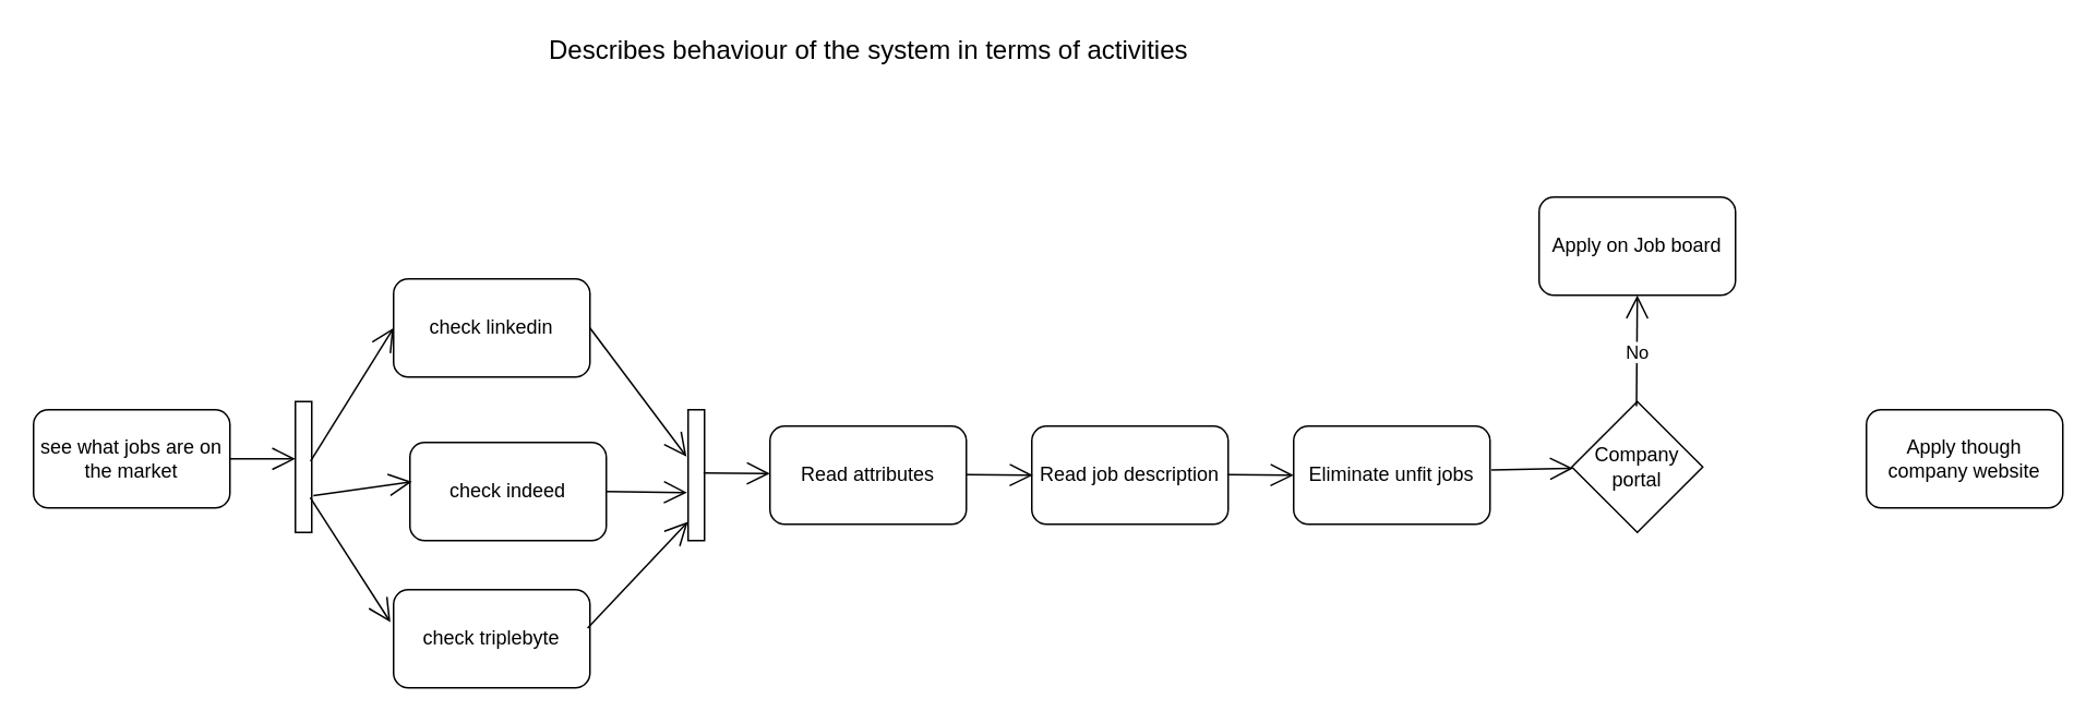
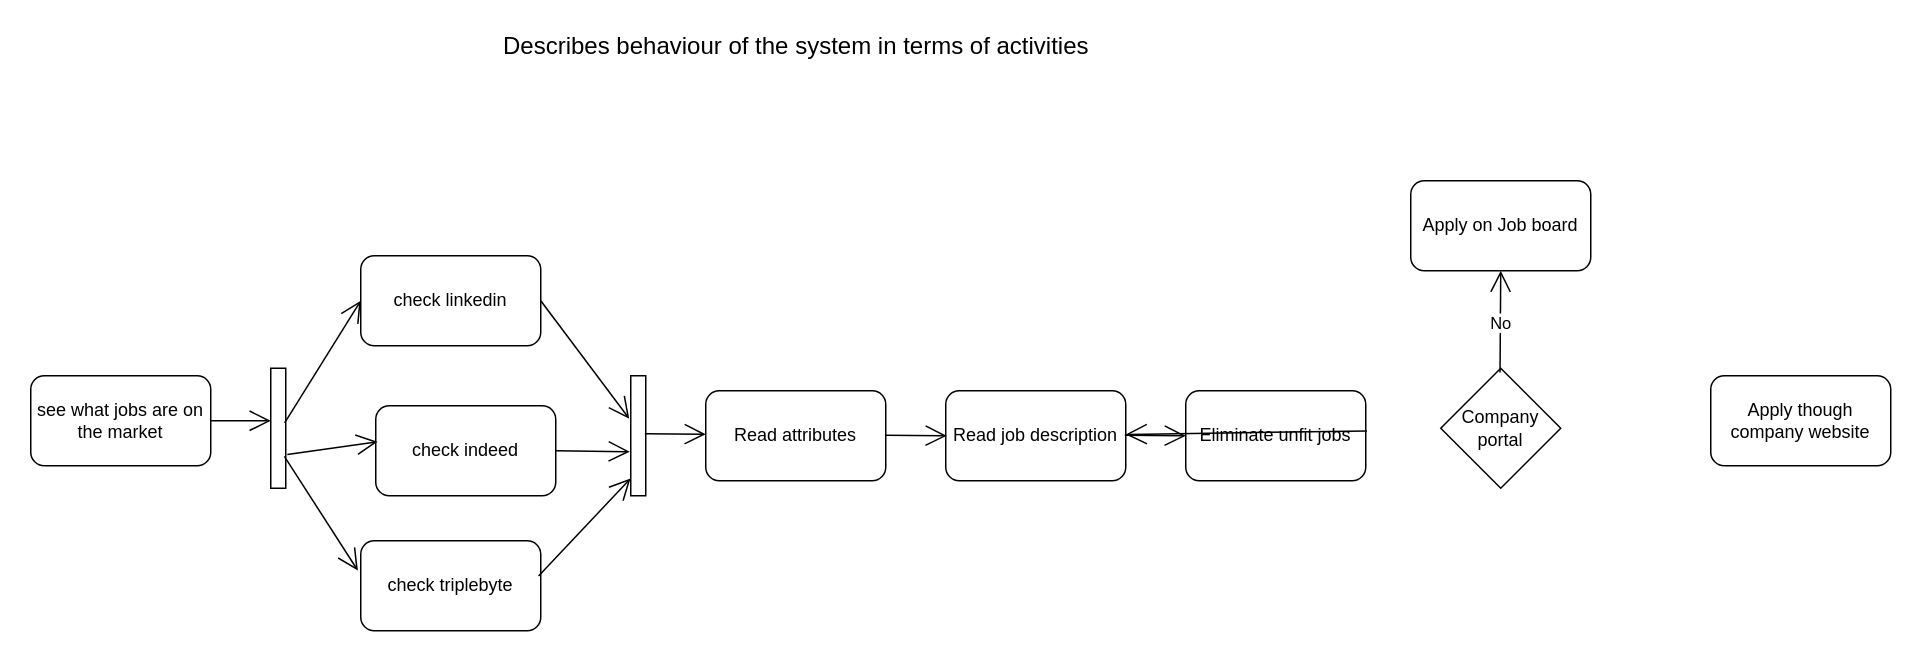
  <mxCell id="0" />
  <mxCell id="1" parent="0" />
  <mxCell id="2" value="see what jobs are on the market" style="rounded=1;whiteSpace=wrap;html=1;" parent="1" vertex="1"><mxGeometry x="20" y="250" width="120" height="60" as="geometry" /></mxCell>
  <mxCell id="3" value="check linkedin" style="rounded=1;whiteSpace=wrap;html=1;" parent="1" vertex="1"><mxGeometry x="240" y="170" width="120" height="60" as="geometry" /></mxCell>
  <mxCell id="4" value="check indeed" style="rounded=1;whiteSpace=wrap;html=1;" parent="1" vertex="1"><mxGeometry x="250" y="270" width="120" height="60" as="geometry" /></mxCell>
  <mxCell id="5" value="" style="html=1;points=[];perimeter=orthogonalPerimeter;" parent="1" vertex="1"><mxGeometry x="180" y="245" width="10" height="80" as="geometry" /></mxCell>
  <mxCell id="6" value="Eliminate unfit jobs" style="rounded=1;whiteSpace=wrap;html=1;" parent="1" vertex="1"><mxGeometry x="790" y="260" width="120" height="60" as="geometry" /></mxCell>
  <mxCell id="7" value="" style="endArrow=open;endFill=1;endSize=12;html=1;rounded=0;exitX=1;exitY=0.5;exitDx=0;exitDy=0;entryX=-0.1;entryY=0.358;entryDx=0;entryDy=0;entryPerimeter=0;" parent="1" source="3" target="11" edge="1"><mxGeometry width="160" relative="1" as="geometry"><mxPoint x="250" y="269.69" as="sourcePoint" /><mxPoint x="440" y="240" as="targetPoint" /></mxGeometry></mxCell>
  <mxCell id="8" value="" style="endArrow=open;endFill=1;endSize=12;html=1;rounded=0;exitX=1;exitY=0.5;exitDx=0;exitDy=0;entryX=-0.067;entryY=0.633;entryDx=0;entryDy=0;entryPerimeter=0;" parent="1" source="4" target="11" edge="1"><mxGeometry width="160" relative="1" as="geometry"><mxPoint x="250" y="269.69" as="sourcePoint" /><mxPoint x="420" y="330" as="targetPoint" /></mxGeometry></mxCell>
  <mxCell id="9" value="" style="endArrow=open;endFill=1;endSize=12;html=1;rounded=0;entryX=0;entryY=0.5;entryDx=0;entryDy=0;exitX=0.927;exitY=0.455;exitDx=0;exitDy=0;exitPerimeter=0;" parent="1" source="5" target="3" edge="1"><mxGeometry width="160" relative="1" as="geometry"><mxPoint x="220" y="279.69" as="sourcePoint" /><mxPoint x="380" y="279.69" as="targetPoint" /></mxGeometry></mxCell>
  <mxCell id="10" value="" style="endArrow=open;endFill=1;endSize=12;html=1;rounded=0;entryX=0.01;entryY=0.4;entryDx=0;entryDy=0;entryPerimeter=0;exitX=1.104;exitY=0.718;exitDx=0;exitDy=0;exitPerimeter=0;" parent="1" source="5" target="4" edge="1"><mxGeometry width="160" relative="1" as="geometry"><mxPoint x="230" y="289.69" as="sourcePoint" /><mxPoint x="257.48" y="254.6" as="targetPoint" /></mxGeometry></mxCell>
  <mxCell id="11" value="" style="html=1;points=[];perimeter=orthogonalPerimeter;" parent="1" vertex="1"><mxGeometry x="420" y="250" width="10" height="80" as="geometry" /></mxCell>
  <mxCell id="12" value="" style="endArrow=open;endFill=1;endSize=12;html=1;rounded=0;exitX=0.938;exitY=0.483;exitDx=0;exitDy=0;exitPerimeter=0;" parent="1" source="11" edge="1"><mxGeometry width="160" relative="1" as="geometry"><mxPoint x="350" y="340" as="sourcePoint" /><mxPoint x="470" y="289" as="targetPoint" /></mxGeometry></mxCell>
  <mxCell id="13" value="" style="endArrow=open;endFill=1;endSize=12;html=1;rounded=0;entryX=0;entryY=0.438;entryDx=0;entryDy=0;entryPerimeter=0;" parent="1" source="2" target="5" edge="1"><mxGeometry width="160" relative="1" as="geometry"><mxPoint x="169.92" y="276.72" as="sourcePoint" /><mxPoint x="220.08" y="303.28" as="targetPoint" /></mxGeometry></mxCell>
  <mxCell id="14" value="Apply though company website" style="rounded=1;whiteSpace=wrap;html=1;" parent="1" vertex="1"><mxGeometry x="1140" y="250" width="120" height="60" as="geometry" /></mxCell>
  <mxCell id="15" value="Company portal" style="rhombus;whiteSpace=wrap;html=1;" parent="1" vertex="1"><mxGeometry x="960" y="245" width="80" height="80" as="geometry" /></mxCell>
- <mxCell id="16" value="" style="endArrow=open;endFill=1;endSize=12;html=1;rounded=0;exitX=1.007;exitY=0.446;exitDx=0;exitDy=0;exitPerimeter=0;" parent="1" source="6" target="15" edge="1"><mxGeometry width="160" relative="1" as="geometry"><mxPoint x="850" y="240" as="sourcePoint" /><mxPoint x="1010" y="240" as="targetPoint" /></mxGeometry></mxCell>
+ <mxCell id="16" value="" style="endArrow=open;endFill=1;endSize=12;html=1;rounded=0;exitX=1.007;exitY=0.446;exitDx=0;exitDy=0;exitPerimeter=0;" parent="1" source="6" target="25" edge="1"><mxGeometry width="160" relative="1" as="geometry"><mxPoint x="850" y="240" as="sourcePoint" /><mxPoint x="1010" y="240" as="targetPoint" /></mxGeometry></mxCell>
  <mxCell id="17" value="Apply on Job board" style="rounded=1;whiteSpace=wrap;html=1;" parent="1" vertex="1"><mxGeometry x="940" y="120" width="120" height="60" as="geometry" /></mxCell>
  <mxCell id="18" value="" style="endArrow=open;endFill=1;endSize=12;html=1;rounded=0;entryX=0.5;entryY=1;entryDx=0;entryDy=0;exitX=0.494;exitY=0.035;exitDx=0;exitDy=0;exitPerimeter=0;" parent="1" source="15" edge="1"><mxGeometry width="160" relative="1" as="geometry"><mxPoint x="1000" y="240" as="sourcePoint" /><mxPoint x="1000" y="180" as="targetPoint" /></mxGeometry></mxCell>
  <mxCell id="19" value="No" style="edgeLabel;html=1;align=center;verticalAlign=middle;resizable=0;points=[];" parent="18" vertex="1" connectable="0"><mxGeometry x="-0.021" relative="1" as="geometry"><mxPoint as="offset" /></mxGeometry></mxCell>
  <mxCell id="20" value="check triplebyte" style="rounded=1;whiteSpace=wrap;html=1;" parent="1" vertex="1"><mxGeometry x="240" y="360" width="120" height="60" as="geometry" /></mxCell>
  <mxCell id="21" value="" style="endArrow=open;endFill=1;endSize=12;html=1;rounded=0;exitX=0.908;exitY=0.734;exitDx=0;exitDy=0;exitPerimeter=0;entryX=-0.016;entryY=0.331;entryDx=0;entryDy=0;entryPerimeter=0;" parent="1" source="5" target="20" edge="1"><mxGeometry width="160" relative="1" as="geometry"><mxPoint x="189.84" y="390" as="sourcePoint" /><mxPoint x="210" y="412" as="targetPoint" /></mxGeometry></mxCell>
  <mxCell id="22" value="" style="endArrow=open;endFill=1;endSize=12;html=1;rounded=0;entryX=-0.015;entryY=0.857;entryDx=0;entryDy=0;entryPerimeter=0;exitX=0.988;exitY=0.391;exitDx=0;exitDy=0;exitPerimeter=0;" parent="1" source="20" target="11" edge="1"><mxGeometry width="160" relative="1" as="geometry"><mxPoint x="390" y="410" as="sourcePoint" /><mxPoint x="410" y="330" as="targetPoint" /></mxGeometry></mxCell>
  <mxCell id="23" value="Describes behaviour of the system in terms of activities" style="text;html=1;resizable=0;autosize=1;align=center;verticalAlign=middle;points=[];fillColor=none;strokeColor=none;rounded=0;fontSize=16;" parent="1" vertex="1"><mxGeometry x="325" y="20" width="410" height="20" as="geometry" /></mxCell>
  <mxCell id="24" value="Read attributes" style="rounded=1;whiteSpace=wrap;html=1;hachureGap=4;" vertex="1" parent="1"><mxGeometry x="470" y="260" width="120" height="60" as="geometry" /></mxCell>
  <mxCell id="25" value="Read job description" style="rounded=1;whiteSpace=wrap;html=1;hachureGap=4;" vertex="1" parent="1"><mxGeometry x="630" y="260" width="120" height="60" as="geometry" /></mxCell>
  <mxCell id="26" value="" style="endArrow=open;endFill=1;endSize=12;html=1;rounded=0;exitX=0.938;exitY=0.483;exitDx=0;exitDy=0;exitPerimeter=0;" edge="1" parent="1"><mxGeometry width="160" relative="1" as="geometry"><mxPoint x="590" y="289.71" as="sourcePoint" /><mxPoint x="630.62" y="290.07" as="targetPoint" /></mxGeometry></mxCell>
  <mxCell id="27" value="" style="endArrow=open;endFill=1;endSize=12;html=1;rounded=0;exitX=0.938;exitY=0.483;exitDx=0;exitDy=0;exitPerimeter=0;" edge="1" parent="1"><mxGeometry width="160" relative="1" as="geometry"><mxPoint x="749.38" y="289.71" as="sourcePoint" /><mxPoint x="790" y="290.07" as="targetPoint" /></mxGeometry></mxCell>
